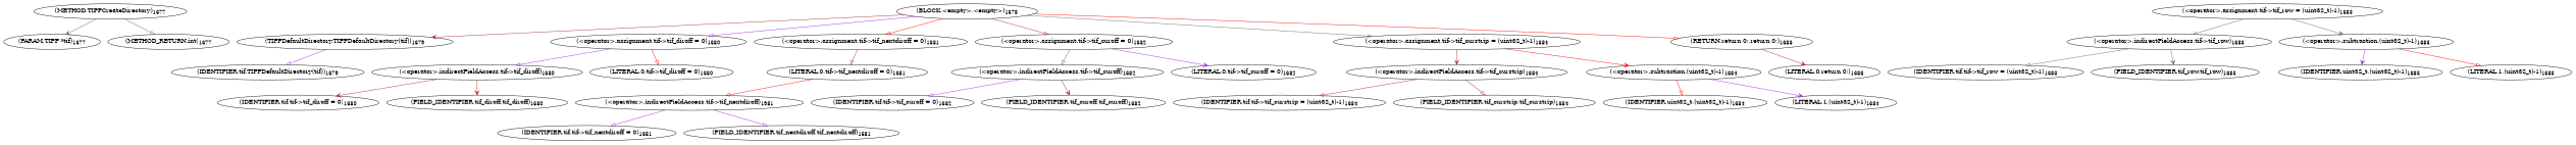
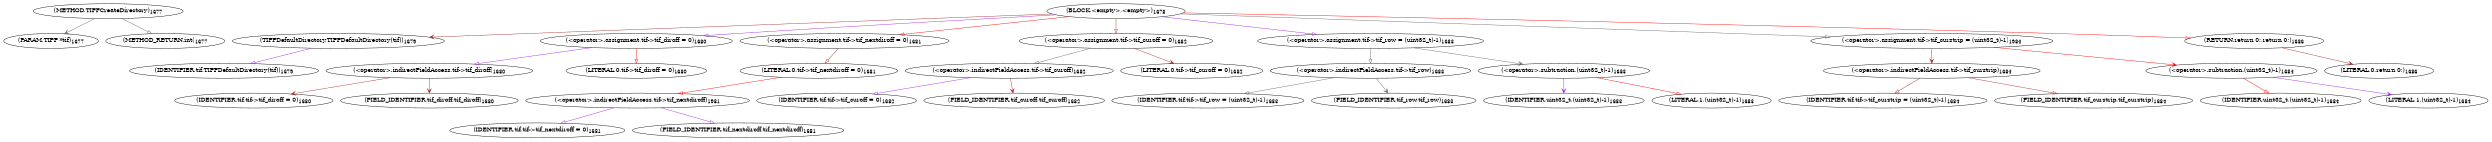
  digraph {
    edge [arrowhead=onormal color=brown]
    n1 [label=<(METHOD,TIFFCreateDirectory)<SUB>1677</SUB>>]
    n2 [label=<(PARAM,TIFF *tif)<SUB>1677</SUB>>]
    n3 [label=<(METHOD_RETURN,int)<SUB>1677</SUB>>]
    n4 [label=<(BLOCK,&lt;empty&gt;,&lt;empty&gt;)<SUB>1678</SUB>>]
    n5 [label=<(TIFFDefaultDirectory,TIFFDefaultDirectory(tif))<SUB>1679</SUB>>]
    n6 [label=<(&lt;operator&gt;.assignment,tif-&gt;tif_diroff = 0)<SUB>1680</SUB>>]
    n7 [label=<(&lt;operator&gt;.assignment,tif-&gt;tif_nextdiroff = 0)<SUB>1681</SUB>>]
    n8 [label=<(&lt;operator&gt;.assignment,tif-&gt;tif_curoff = 0)<SUB>1682</SUB>>]
    n9 [label=<(&lt;operator&gt;.assignment,tif-&gt;tif_row = (uint32_t)-1)<SUB>1683</SUB>>]
-   n10 [label=<(&lt;operator&gt;.assignment,tif-&gt;tif_curstrip = (uint32_t)-1)<SUB>1684</SUB>>]
+   n10 [label=<(&lt;operator&gt;.assignment,tif-&gt;tif_curstrip = (uint32_t)-1)<SUB>1984</SUB>>]
    n11 [label=<(RETURN,return 0;,return 0;)<SUB>1686</SUB>>]
    n12 [label=<(IDENTIFIER,tif,TIFFDefaultDirectory(tif))<SUB>1679</SUB>>]
    n13 [label=<(&lt;operator&gt;.indirectFieldAccess,tif-&gt;tif_diroff)<SUB>1680</SUB>>]
    n14 [label=<(LITERAL,0,tif-&gt;tif_diroff = 0)<SUB>1680</SUB>>]
    n15 [label=<(LITERAL,0,tif-&gt;tif_nextdiroff = 0)<SUB>1681</SUB>>]
    n16 [label=<(&lt;operator&gt;.indirectFieldAccess,tif-&gt;tif_curoff)<SUB>1682</SUB>>]
    n17 [label=<(LITERAL,0,tif-&gt;tif_curoff = 0)<SUB>1682</SUB>>]
    n18 [label=<(&lt;operator&gt;.indirectFieldAccess,tif-&gt;tif_row)<SUB>1683</SUB>>]
    n19 [label=<(&lt;operator&gt;.subtraction,(uint32_t)-1)<SUB>1683</SUB>>]
    n20 [label=<(&lt;operator&gt;.indirectFieldAccess,tif-&gt;tif_curstrip)<SUB>1684</SUB>>]
    n21 [label=<(&lt;operator&gt;.subtraction,(uint32_t)-1)<SUB>1684</SUB>>]
    n22 [label=<(LITERAL,0,return 0;)<SUB>1686</SUB>>]
    n23 [label=<(IDENTIFIER,tif,tif-&gt;tif_diroff = 0)<SUB>1680</SUB>>]
    n24 [label=<(FIELD_IDENTIFIER,tif_diroff,tif_diroff)<SUB>1680</SUB>>]
    n25 [label=<(&lt;operator&gt;.indirectFieldAccess,tif-&gt;tif_nextdiroff)<SUB>1981</SUB>>]
    n26 [label=<(IDENTIFIER,tif,tif-&gt;tif_nextdiroff = 0)<SUB>1681</SUB>>]
    n27 [label=<(FIELD_IDENTIFIER,tif_nextdiroff,tif_nextdiroff)<SUB>1681</SUB>>]
    n28 [label=<(IDENTIFIER,tif,tif-&gt;tif_curoff = 0)<SUB>1682</SUB>>]
    n29 [label=<(FIELD_IDENTIFIER,tif_curoff,tif_curoff)<SUB>1682</SUB>>]
    n30 [label=<(IDENTIFIER,tif,tif-&gt;tif_row = (uint32_t)-1)<SUB>1683</SUB>>]
    n31 [label=<(FIELD_IDENTIFIER,tif_row,tif_row)<SUB>1683</SUB>>]
    n32 [label=<(IDENTIFIER,uint32_t,(uint32_t)-1)<SUB>1683</SUB>>]
    n33 [label=<(LITERAL,1,(uint32_t)-1)<SUB>1683</SUB>>]
    n34 [label=<(IDENTIFIER,tif,tif-&gt;tif_curstrip = (uint32_t)-1)<SUB>1684</SUB>>]
    n35 [label=<(FIELD_IDENTIFIER,tif_curstrip,tif_curstrip)<SUB>1684</SUB>>]
    n36 [label=<(IDENTIFIER,uint32_t,(uint32_t)-1)<SUB>1684</SUB>>]
    n37 [label=<(LITERAL,1,(uint32_t)-1)<SUB>1684</SUB>>]
    n1 -> n2 [arrowhead=vee color=gray40]
    n1 -> n3 [color=gray40]
    n4 -> n5 [arrowhead=vee]
    n4 -> n6 [color=purple]
    n4 -> n7 [color=red]
    n4 -> n8
+   n4 -> n9 [color=purple]
    n4 -> n10 [color=gray40]
    n4 -> n11 [color=red]
    n5 -> n12 [color=purple]
    n6 -> n13 [color=purple]
    n6 -> n14 [color=red]
    n7 -> n15
    n8 -> n16 [color=gray40]
-   n8 -> n17 [arrowhead=vee color=purple]
+   n8 -> n17 [arrowhead=vee]
    n9 -> n18 [color=gray40]
    n9 -> n19 [arrowhead=vee color=gray40]
    n10 -> n20 [arrowhead=vee]
    n10 -> n21 [arrowhead=vee color=red]
    n11 -> n22 [arrowhead=vee]
    n13 -> n23 [arrowhead=vee]
    n13 -> n24 [arrowhead=vee]
    n15 -> n25 [color=red]
    n16 -> n28 [color=purple]
    n16 -> n29 [arrowhead=vee]
    n18 -> n30 [color=gray40]
    n18 -> n31 [arrowhead=vee color=gray40]
    n19 -> n32 [arrowhead=vee color=purple]
    n19 -> n33 [color=red]
    n20 -> n34
    n20 -> n35
    n21 -> n36 [color=red]
    n21 -> n37 [arrowhead=vee color=purple]
    n25 -> n26 [color=purple]
    n25 -> n27 [color=purple]
  }
